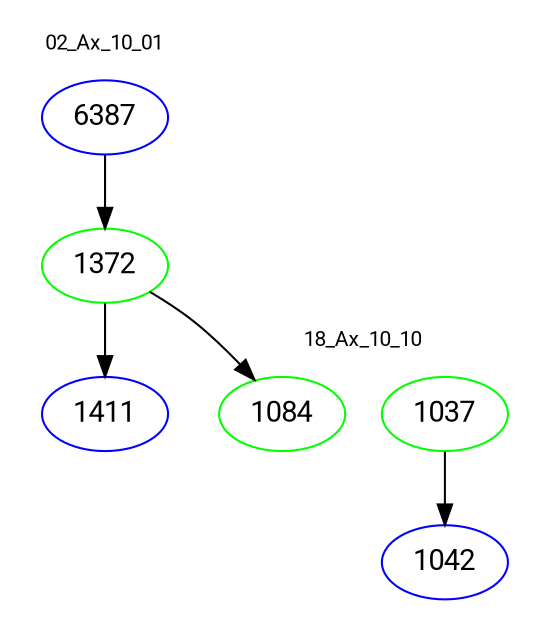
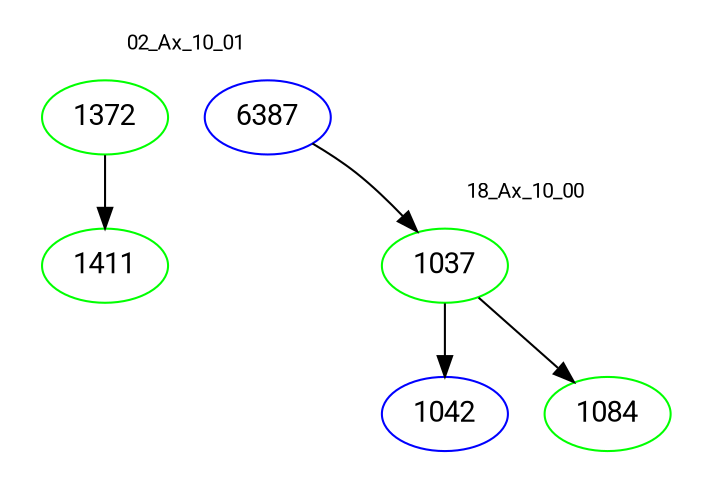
  digraph {
    fontname=Roboto
    node [color=green fontname=Roboto]
    edge [color=black fontname=Roboto]
    n1 [color=blue label=1042]
    n2 [label=1037]
    n3 [label=1084]
    n4 [color=blue label=6387]
    n5 [label=1372]
-   n6 [color=blue label=1411]
+   n6 [label=1411]
    subgraph cluster_1 {
      color=white
      fontsize=10
-     label="18_Ax_10_10"
+     label="18_Ax_10_00"
      n1
      n2
      n3
    }
    subgraph cluster_2 {
      color=white
      fontsize=10
      label="02_Ax_10_01"
      n4
      n5
      n6
    }
    n2 -> n1
-   n5 -> n3
-   n4 -> n5
+   n2 -> n3
+   n4 -> n2
    n5 -> n6
  }
